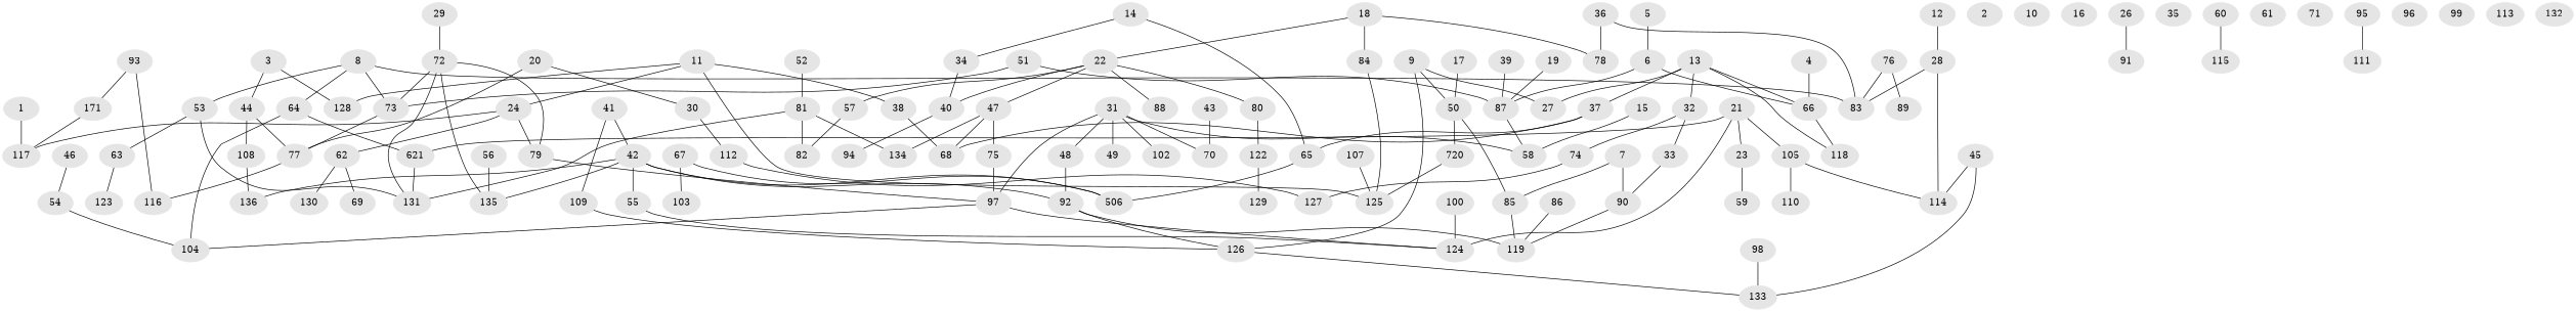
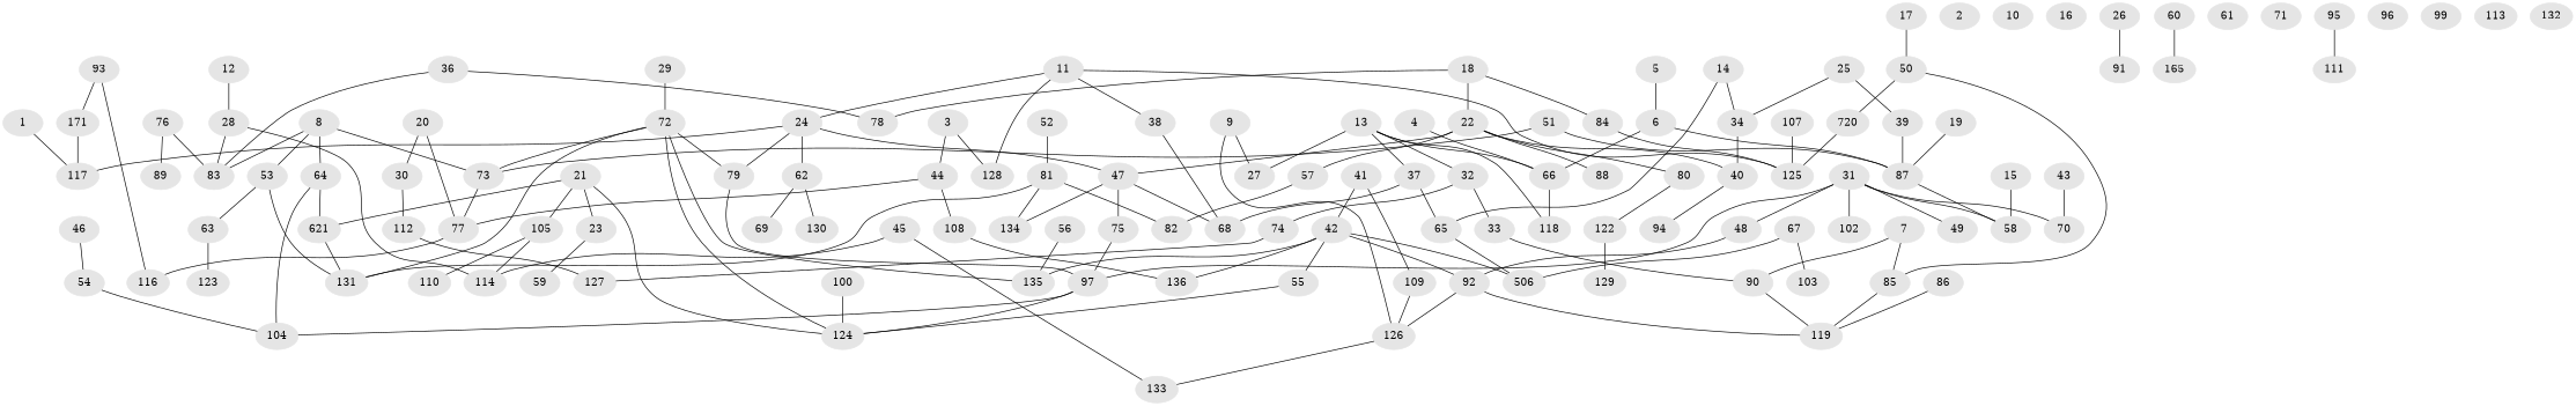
  graph {
    node [color=gray90 style=filled]
    1
    117
    2
    3
    44
    128
    77
    108
    4
    66
    118
    5
    6
    87
    58
    7
    85
    90
    119
    8
    53
    64
    73
    83
    63
    131
    n27 [label=621]
    104
    9
    27
    50
    126
    n33 [label=720]
    133
    10
    11
    24
    38
    125
    47
    62
    79
    68
    12
    28
    114
    13
    32
    37
    33
    74
    14
    34
    65
    40
    n56 [label=506]
    15
    16
    17
    18
    22
    78
    84
    57
    80
    88
    19
    20
    30
    112
    116
    21
    23
    105
    124
    59
    110
    94
    75
    134
    82
    122
    69
    130
    97
+   25
    39
    26
    91
    29
    72
    135
    127
    31
    48
    49
    70
    102
    92
-   35
    36
    41
    42
    109
    55
    136
    43
    45
    46
    54
    51
    52
    81
    123
    56
    60
-   115
+   115 [label=165]
    61
    67
    103
    71
    76
    89
    129
    86
    93
    n127 [label=171]
    95
    111
    96
-   98
    99
    100
    107
    113
    132
    1 -- 117
    3 -- 44
    3 -- 128
    44 -- 77
    44 -- 108
    77 -- 116
    108 -- 136
    4 -- 66
    66 -- 118
    5 -- 6
    6 -- 66
    6 -- 87
    87 -- 58
    7 -- 85
    7 -- 90
    85 -- 119
    90 -- 119
    8 -- 53
    8 -- 64
    8 -- 73
    8 -- 83
    53 -- 63
    53 -- 131
    64 -- n27
    64 -- 104
    73 -- 77
    63 -- 123
    n27 -- 131
    9 -- 27
-   9 -- 50
    9 -- 126
    50 -- 85
    50 -- n33
    126 -- 133
    n33 -- 125
    11 -- 128
    11 -- 24
    11 -- 38
    11 -- 125
    24 -- 117
+   24 -- 47
    24 -- 62
    24 -- 79
    38 -- 68
    47 -- 68
    47 -- 75
    47 -- 134
    62 -- 69
    62 -- 130
    79 -- 97
    12 -- 28
    28 -- 83
    28 -- 114
    13 -- 66
    13 -- 118
    13 -- 27
    13 -- 32
    13 -- 37
    32 -- 33
    32 -- 74
    37 -- 68
    37 -- 65
    33 -- 90
    74 -- 127
    14 -- 34
    14 -- 65
    34 -- 40
    65 -- n56
    40 -- 94
    15 -- 58
    17 -- 50
    18 -- 22
    18 -- 78
    18 -- 84
    22 -- 47
    22 -- 40
    22 -- 57
    22 -- 80
    22 -- 88
    84 -- 125
    57 -- 82
    80 -- 122
    19 -- 87
    20 -- 77
    20 -- 30
    30 -- 112
    112 -- 127
    21 -- n27
    21 -- 23
    21 -- 105
    21 -- 124
    23 -- 59
    105 -- 114
    105 -- 110
    75 -- 97
    122 -- 129
    97 -- 104
    97 -- 124
+   25 -- 34
+   25 -- 39
    39 -- 87
    26 -- 91
    29 -- 72
    72 -- 73
    72 -- 131
    72 -- 79
+   72 -- 124
    72 -- 135
    31 -- 58
    31 -- 97
    31 -- 48
    31 -- 49
    31 -- 70
    31 -- 102
    48 -- 92
    92 -- 119
    92 -- 126
    36 -- 83
    36 -- 78
    41 -- 42
    41 -- 109
    42 -- n56
    42 -- 135
    42 -- 92
    42 -- 55
    42 -- 136
    109 -- 126
    55 -- 124
    43 -- 70
    45 -- 133
    45 -- 114
    46 -- 54
    54 -- 104
    51 -- 87
    51 -- 73
    52 -- 81
    81 -- 131
    81 -- 134
    81 -- 82
    56 -- 135
    60 -- 115
    67 -- n56
    67 -- 103
    76 -- 83
    76 -- 89
    86 -- 119
    93 -- 116
    93 -- n127
    n127 -- 117
    95 -- 111
-   98 -- 133
    100 -- 124
    107 -- 125
  }
